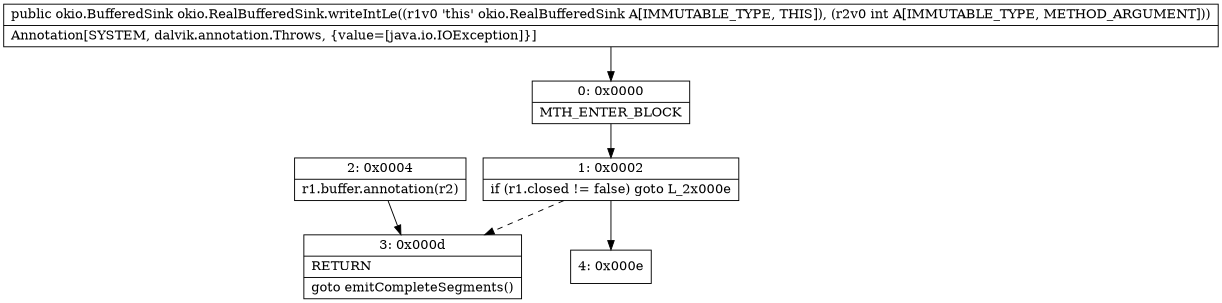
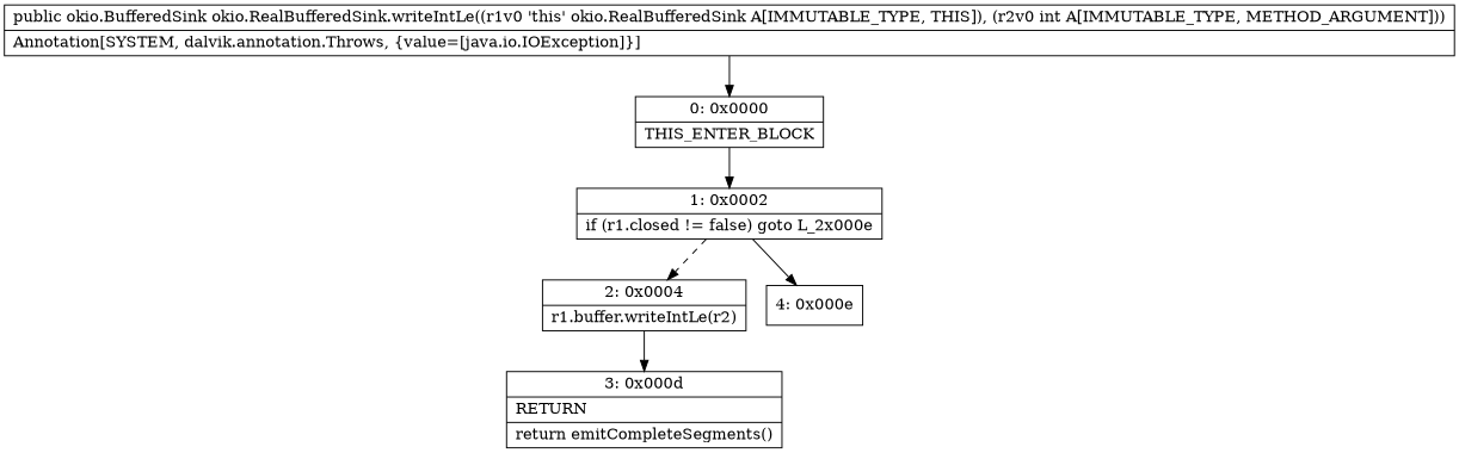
  digraph {
    node [shape=record]
-   n1 [label="{0\:\ 0x0000|MTH_ENTER_BLOCK\l}"]
+   n1 [label="{0\:\ 0x0000|THIS_ENTER_BLOCK\l}"]
    n2 [label="{1\:\ 0x0002|if (r1.closed != false) goto L_2x000e\l}"]
-   n3 [label="{2\:\ 0x0004|r1.buffer.annotation(r2)\l}"]
+   n3 [label="{2\:\ 0x0004|r1.buffer.writeIntLe(r2)\l}"]
    n4 [label="{4\:\ 0x000e}"]
-   n5 [label="{3\:\ 0x000d|RETURN\l|goto emitCompleteSegments()\l}"]
+   n5 [label="{3\:\ 0x000d|RETURN\l|return emitCompleteSegments()\l}"]
    n6 [label="{public okio.BufferedSink okio.RealBufferedSink.writeIntLe((r1v0 'this' okio.RealBufferedSink A[IMMUTABLE_TYPE, THIS]), (r2v0 int A[IMMUTABLE_TYPE, METHOD_ARGUMENT]))  | Annotation[SYSTEM, dalvik.annotation.Throws, \{value=[java.io.IOException]\}]\l}"]
    n1 -> n2
-   n2 -> n5 [style=dashed]
+   n2 -> n3 [style=dashed]
    n2 -> n4
    n3 -> n5
    n6 -> n1
  }
